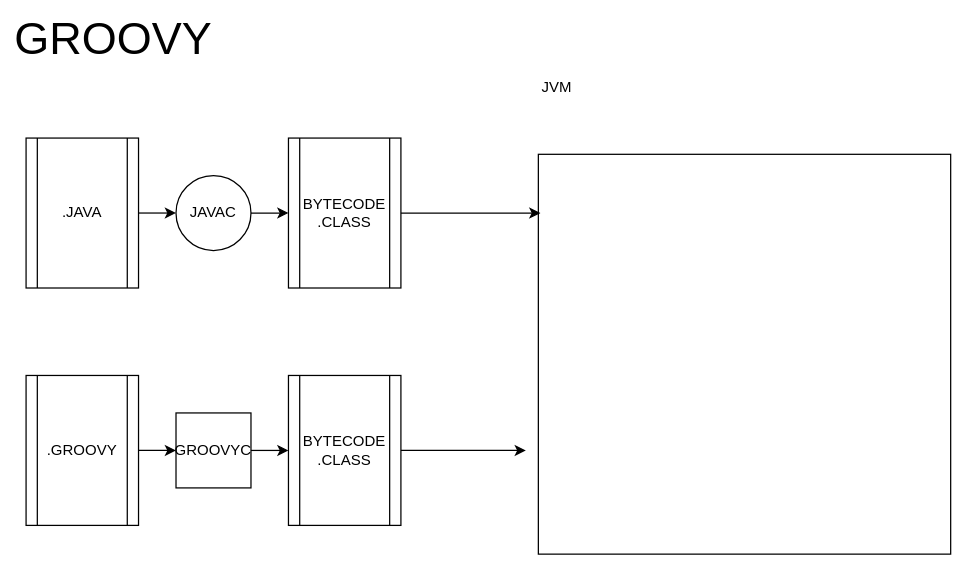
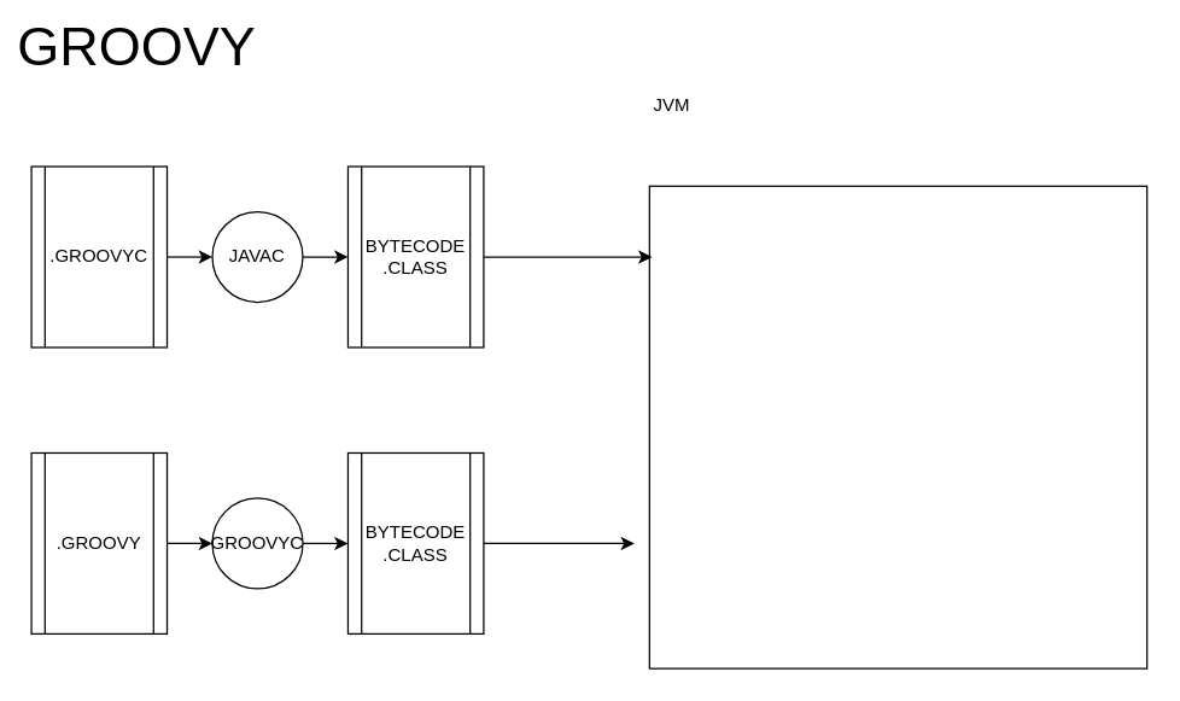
  <mxCell id="0" />
  <mxCell id="1" parent="0" />
  <mxCell id="2" value="" style="rounded=0;whiteSpace=wrap;html=1;fillColor=none;" parent="1" vertex="1"><mxGeometry x="430" y="123" width="330" height="320" as="geometry" /></mxCell>
  <mxCell id="3" value="JVM" style="text;html=1;strokeColor=none;fillColor=none;align=center;verticalAlign=middle;whiteSpace=wrap;rounded=0;" parent="1" vertex="1"><mxGeometry x="425" y="60" width="40" height="20" as="geometry" /></mxCell>
  <mxCell id="4" value="BYTECODE&lt;br&gt;.CLASS" style="shape=process;whiteSpace=wrap;html=1;backgroundOutline=1;fillColor=none;" parent="1" vertex="1"><mxGeometry x="230" y="110" width="90" height="120" as="geometry" /></mxCell>
  <mxCell id="5" style="edgeStyle=orthogonalEdgeStyle;rounded=0;orthogonalLoop=1;jettySize=auto;html=1;exitX=1;exitY=0.5;exitDx=0;exitDy=0;entryX=0;entryY=0.5;entryDx=0;entryDy=0;" parent="1" source="6" target="8" edge="1"><mxGeometry relative="1" as="geometry" /></mxCell>
- <mxCell id="6" value=".JAVA" style="shape=process;whiteSpace=wrap;html=1;backgroundOutline=1;fillColor=none;" parent="1" vertex="1"><mxGeometry x="20" y="110" width="90" height="120" as="geometry" /></mxCell>
+ <mxCell id="6" value=".GROOVYC" style="shape=process;whiteSpace=wrap;html=1;backgroundOutline=1;fillColor=none;" parent="1" vertex="1"><mxGeometry x="20" y="110" width="90" height="120" as="geometry" /></mxCell>
  <mxCell id="7" style="edgeStyle=orthogonalEdgeStyle;rounded=0;orthogonalLoop=1;jettySize=auto;html=1;exitX=1;exitY=0.5;exitDx=0;exitDy=0;" parent="1" source="8" target="4" edge="1"><mxGeometry relative="1" as="geometry" /></mxCell>
  <mxCell id="8" value="JAVAC" style="ellipse;whiteSpace=wrap;html=1;aspect=fixed;fillColor=none;" parent="1" vertex="1"><mxGeometry x="140" y="140" width="60" height="60" as="geometry" /></mxCell>
  <mxCell id="9" value="" style="endArrow=classic;html=1;exitX=1;exitY=0.5;exitDx=0;exitDy=0;entryX=0.005;entryY=0.147;entryDx=0;entryDy=0;entryPerimeter=0;" parent="1" source="4" target="2" edge="1"><mxGeometry width="50" height="50" relative="1" as="geometry"><mxPoint x="300" y="320" as="sourcePoint" /><mxPoint x="350" y="270" as="targetPoint" /></mxGeometry></mxCell>
  <mxCell id="10" style="edgeStyle=orthogonalEdgeStyle;rounded=0;orthogonalLoop=1;jettySize=auto;html=1;exitX=1;exitY=0.5;exitDx=0;exitDy=0;" parent="1" source="11" target="12" edge="1"><mxGeometry relative="1" as="geometry" /></mxCell>
  <mxCell id="11" value=".GROOVY" style="shape=process;whiteSpace=wrap;html=1;backgroundOutline=1;fillColor=none;" parent="1" vertex="1"><mxGeometry x="20" y="300" width="90" height="120" as="geometry" /></mxCell>
- <mxCell id="12" value="GROOVYC" style="whiteSpace=wrap;html=1;aspect=fixed;fillColor=none;rounded=0;" parent="1" vertex="1"><mxGeometry x="140" y="330" width="60" height="60" as="geometry" /></mxCell>
+ <mxCell id="12" value="GROOVYC" style="ellipse;whiteSpace=wrap;html=1;aspect=fixed;fillColor=none;" parent="1" vertex="1"><mxGeometry x="140" y="330" width="60" height="60" as="geometry" /></mxCell>
  <mxCell id="13" value="" style="endArrow=classic;html=1;exitX=1;exitY=0.5;exitDx=0;exitDy=0;entryX=0;entryY=0.5;entryDx=0;entryDy=0;" parent="1" source="12" target="14" edge="1"><mxGeometry width="50" height="50" relative="1" as="geometry"><mxPoint x="350" y="350" as="sourcePoint" /><mxPoint x="230" y="350" as="targetPoint" /></mxGeometry></mxCell>
  <mxCell id="14" value="BYTECODE&lt;br&gt;.CLASS" style="shape=process;whiteSpace=wrap;html=1;backgroundOutline=1;fillColor=none;" parent="1" vertex="1"><mxGeometry x="230" y="300" width="90" height="120" as="geometry" /></mxCell>
  <mxCell id="15" value="" style="endArrow=classic;html=1;exitX=1;exitY=0.5;exitDx=0;exitDy=0;" parent="1" source="14" edge="1"><mxGeometry width="50" height="50" relative="1" as="geometry"><mxPoint x="340" y="410" as="sourcePoint" /><mxPoint x="420" y="360" as="targetPoint" /></mxGeometry></mxCell>
  <mxCell id="16" value="&lt;font style=&quot;font-size: 36px&quot;&gt;GROOVY&lt;/font&gt;" style="text;html=1;strokeColor=none;fillColor=none;align=center;verticalAlign=middle;whiteSpace=wrap;rounded=0;" parent="1" vertex="1"><mxGeometry x="70" y="20" width="40" height="20" as="geometry" /></mxCell>
